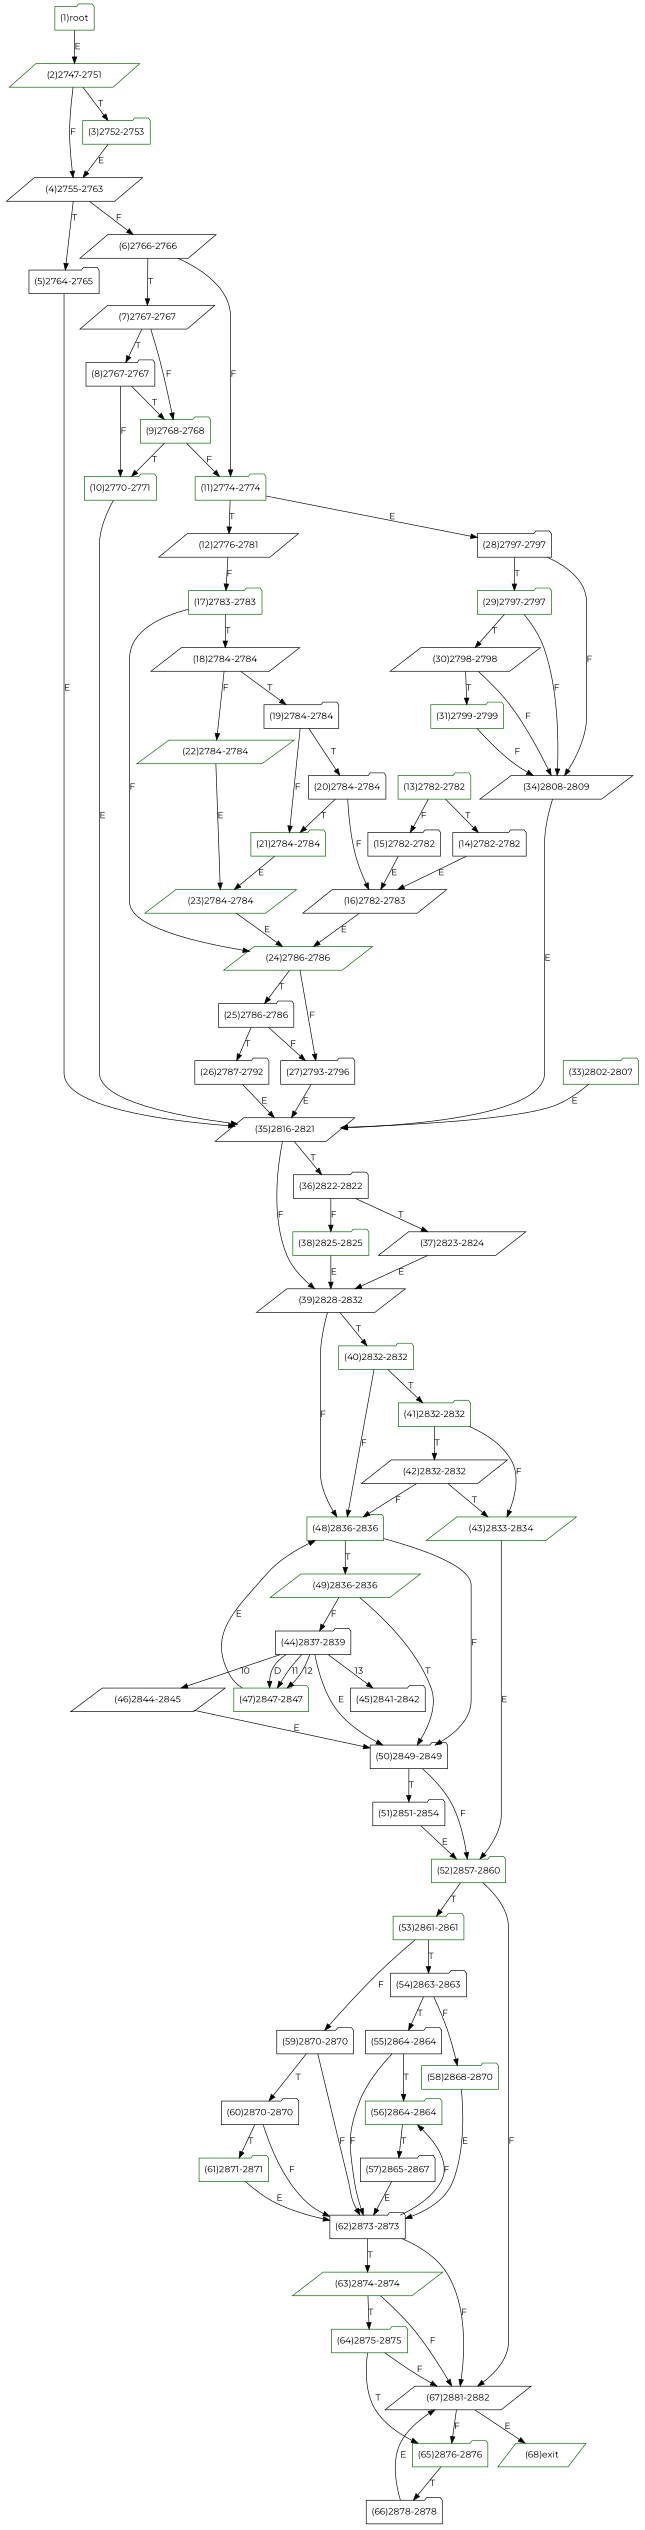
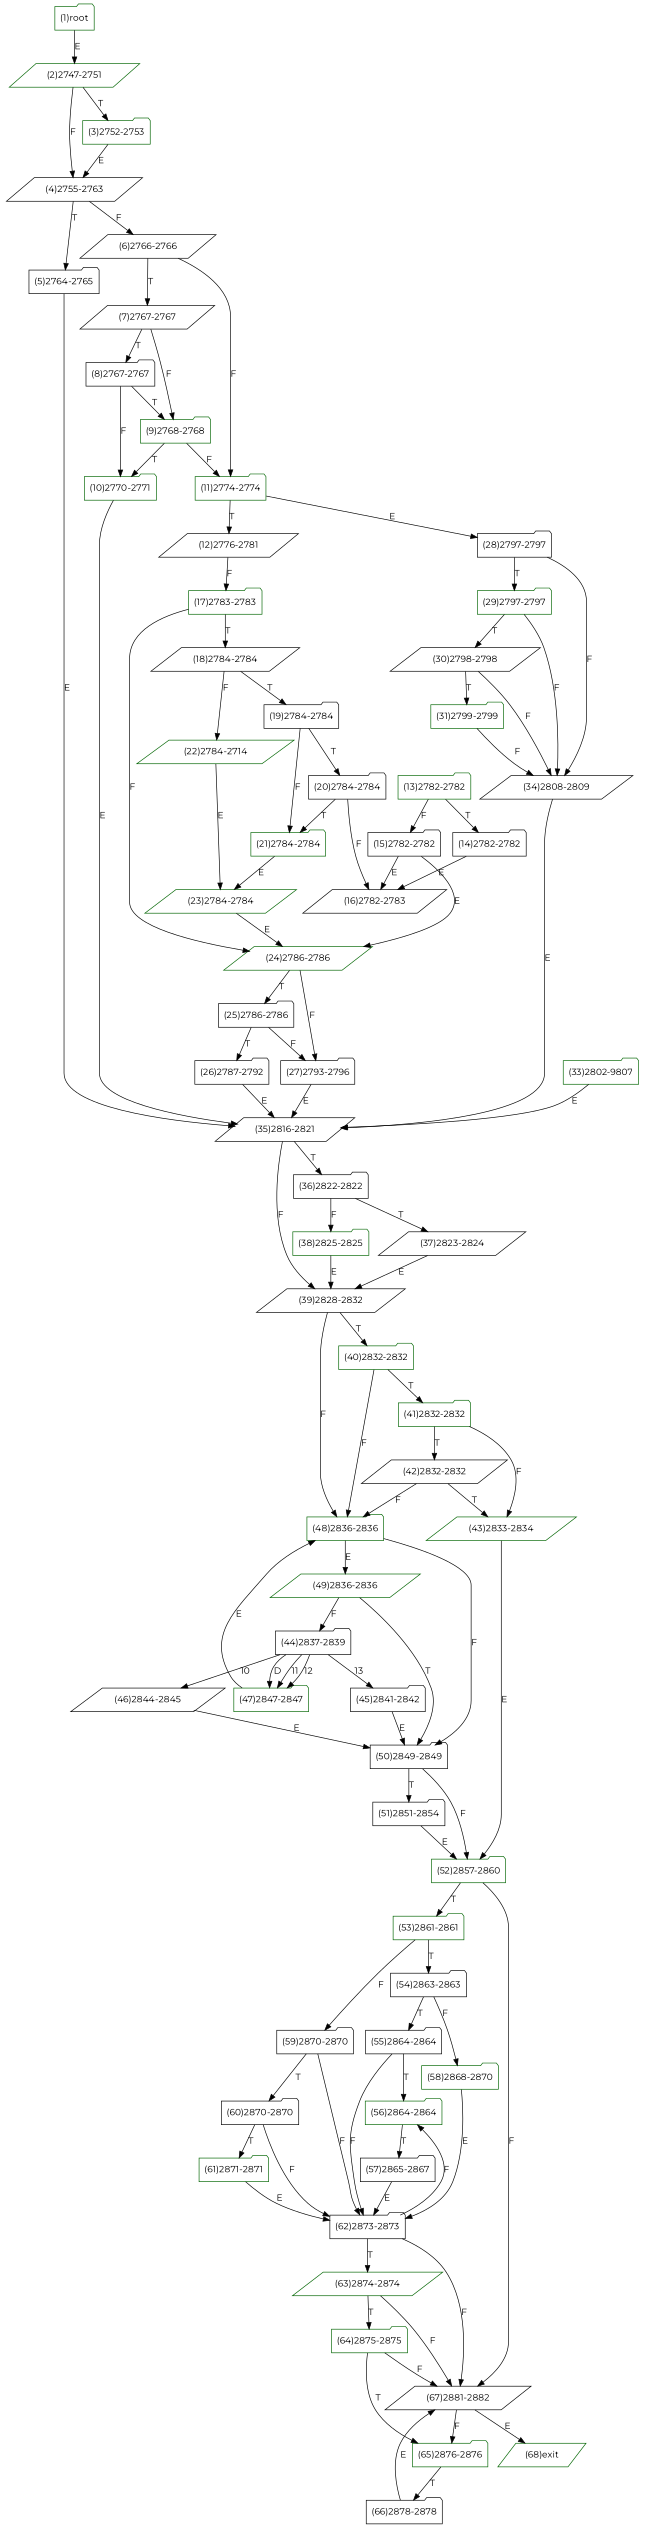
  digraph {
    fontname=Montserrat
    node [color=black fontname=Montserrat shape=folder]
    edge [fontname=Montserrat]
    n1 [color=darkgreen label="(1)root"]
    n2 [color=darkgreen label="(2)2747-2751" shape=parallelogram]
    n3 [color=darkgreen label="(3)2752-2753"]
    n4 [label="(4)2755-2763" shape=parallelogram]
    n5 [label="(5)2764-2765"]
    n6 [label="(6)2766-2766" shape=parallelogram]
    n7 [label="(35)2816-2821" shape=parallelogram]
    n8 [label="(7)2767-2767" shape=parallelogram]
    n9 [color=darkgreen label="(11)2774-2774"]
    n10 [label="(39)2828-2832" shape=parallelogram]
    n11 [label="(36)2822-2822"]
    n12 [label="(8)2767-2767"]
    n13 [color=darkgreen label="(9)2768-2768"]
    n14 [label="(12)2776-2781" shape=parallelogram]
    n15 [label="(28)2797-2797"]
    n16 [color=darkgreen label="(10)2770-2771"]
    n17 [color=darkgreen label="(17)2783-2783"]
    n18 [color=darkgreen label="(29)2797-2797"]
    n19 [label="(34)2808-2809" shape=parallelogram]
    n20 [color=darkgreen label="(13)2782-2782"]
    n21 [label="(14)2782-2782"]
    n22 [label="(15)2782-2782"]
    n23 [label="(18)2784-2784" shape=parallelogram]
    n24 [color=darkgreen label="(24)2786-2786" shape=parallelogram]
    n25 [label="(16)2782-2783" shape=parallelogram]
    n26 [label="(19)2784-2784"]
-   n27 [color=darkgreen label="(22)2784-2784" shape=parallelogram]
+   n27 [color=darkgreen label="(22)2784-2714" shape=parallelogram]
    n28 [label="(25)2786-2786"]
    n29 [label="(27)2793-2796"]
    n30 [color=darkgreen label="(21)2784-2784"]
    n31 [label="(20)2784-2784"]
    n32 [color=darkgreen label="(23)2784-2784" shape=parallelogram]
    n33 [label="(26)2787-2792"]
    n34 [label="(30)2798-2798" shape=parallelogram]
    n35 [color=darkgreen label="(31)2799-2799"]
    n36 [color=darkgreen label="(40)2832-2832"]
    n37 [color=darkgreen label="(48)2836-2836"]
    n38 [color=darkgreen label="(38)2825-2825"]
    n39 [label="(37)2823-2824" shape=parallelogram]
-   n40 [color=darkgreen label="(33)2802-2807"]
+   n40 [color=darkgreen label="(33)2802-9807"]
    n41 [color=darkgreen label="(41)2832-2832"]
    n42 [label="(50)2849-2849"]
    n43 [color=darkgreen label="(49)2836-2836" shape=parallelogram]
    n44 [label="(42)2832-2832" shape=parallelogram]
    n45 [color=darkgreen label="(43)2833-2834" shape=parallelogram]
    n46 [color=darkgreen label="(52)2857-2860"]
    n47 [color=darkgreen label="(53)2861-2861"]
    n48 [label="(67)2881-2882" shape=parallelogram]
    n49 [label="(46)2844-2845" shape=parallelogram]
    n50 [label="(51)2851-2854"]
    n51 [color=darkgreen label="(47)2847-2847"]
    n52 [label="(44)2837-2839"]
    n53 [label="(45)2841-2842"]
    n54 [label="(55)2864-2864"]
    n55 [color=darkgreen label="(56)2864-2864"]
    n56 [label="(62)2873-2873"]
    n57 [label="(57)2865-2867"]
    n58 [color=darkgreen label="(63)2874-2874" shape=parallelogram]
    n59 [label="(54)2863-2863"]
    n60 [color=darkgreen label="(58)2868-2870"]
    n61 [label="(59)2870-2870"]
    n62 [label="(60)2870-2870"]
    n63 [color=darkgreen label="(68)exit" shape=parallelogram]
    n64 [color=darkgreen label="(65)2876-2876"]
    n65 [color=darkgreen label="(61)2871-2871"]
    n66 [color=darkgreen label="(64)2875-2875"]
    n67 [label="(66)2878-2878"]
    n1 -> n2 [label=E]
    n2 -> n3 [label=T]
    n2 -> n4 [label=F]
    n3 -> n4 [label=E]
    n4 -> n5 [label=T]
    n4 -> n6 [label=F]
    n5 -> n7 [label=E]
    n6 -> n8 [label=T]
    n6 -> n9 [label=F]
    n7 -> n10 [label=F]
    n7 -> n11 [label=T]
    n8 -> n12 [label=T]
    n8 -> n13 [label=F]
    n9 -> n14 [label=T]
    n9 -> n15 [label=E]
    n10 -> n36 [label=T]
    n10 -> n37 [label=F]
    n11 -> n38 [label=F]
    n11 -> n39 [label=T]
    n12 -> n13 [label=T]
    n12 -> n16 [label=F]
    n13 -> n9 [label=F]
    n13 -> n16 [label=T]
    n14 -> n17 [label=F]
    n15 -> n18 [label=T]
    n15 -> n19 [label=F]
    n16 -> n7 [label=E]
    n17 -> n23 [label=T]
    n17 -> n24 [label=F]
    n18 -> n19 [label=F]
    n18 -> n34 [label=T]
    n19 -> n7 [label=E]
    n20 -> n21 [label=T]
    n20 -> n22 [label=F]
    n21 -> n25 [label=E]
    n22 -> n25 [label=E]
    n23 -> n26 [label=T]
    n23 -> n27 [label=F]
    n24 -> n28 [label=T]
    n24 -> n29 [label=F]
-   n25 -> n24 [label=E]
+   n22 -> n24 [label=E]
    n26 -> n30 [label=F]
    n26 -> n31 [label=T]
    n27 -> n32 [label=E]
    n28 -> n29 [label=F]
    n28 -> n33 [label=T]
    n29 -> n7 [label=E]
    n30 -> n32 [label=E]
    n31 -> n25 [label=F]
    n31 -> n30 [label=T]
    n32 -> n24 [label=E]
    n33 -> n7 [label=E]
    n34 -> n19 [label=F]
    n34 -> n35 [label=T]
    n35 -> n19 [label=F]
    n36 -> n37 [label=F]
    n36 -> n41 [label=T]
    n37 -> n42 [label=F]
-   n37 -> n43 [label=T]
+   n37 -> n43 [label=E]
    n38 -> n10 [label=E]
    n39 -> n10 [label=E]
    n40 -> n7 [label=E]
    n41 -> n44 [label=T]
    n41 -> n45 [label=F]
    n42 -> n46 [label=F]
    n42 -> n50 [label=T]
    n43 -> n42 [label=T]
    n43 -> n52 [label=F]
    n44 -> n37 [label=F]
    n44 -> n45 [label=T]
    n45 -> n46 [label=E]
    n46 -> n47 [label=T]
    n46 -> n48 [label=F]
    n47 -> n59 [label=T]
    n47 -> n61 [label=F]
    n48 -> n63 [label=E]
    n48 -> n64 [label=F]
    n49 -> n42 [label=E]
    n50 -> n46 [label=E]
    n51 -> n37 [label=E]
    n52 -> n49 [label=10]
    n52 -> n51 [label=11]
    n52 -> n51 [label=12]
    n52 -> n51 [label=D]
    n52 -> n53 [label=13]
-   n52 -> n42 [label=E]
+   n53 -> n42 [label=E]
    n54 -> n55 [label=T]
    n54 -> n56 [label=F]
    n55 -> n57 [label=T]
    n56 -> n48 [label=F]
    n56 -> n55 [label=F]
    n56 -> n58 [label=T]
    n57 -> n56 [label=E]
    n58 -> n48 [label=F]
    n58 -> n66 [label=T]
    n59 -> n54 [label=T]
    n59 -> n60 [label=F]
    n60 -> n56 [label=E]
    n61 -> n56 [label=F]
    n61 -> n62 [label=T]
    n62 -> n56 [label=F]
    n62 -> n65 [label=T]
    n64 -> n67 [label=T]
    n65 -> n56 [label=E]
    n66 -> n48 [label=F]
    n66 -> n64 [label=T]
    n67 -> n48 [label=E]
  }
